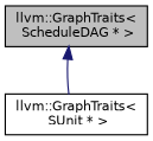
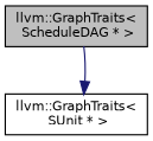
  digraph {
    node [color=black fontname=Helvetica fontsize=10 shape=record]
    n1 [fillcolor=grey75 fontcolor=black height=0.2 label="llvm::GraphTraits\<\l ScheduleDAG * \>" style=filled width=0.4]
    n2 [height=0.2 label="llvm::GraphTraits\<\l SUnit * \>" width=0.4]
-   n1 -> n2 [color=midnightblue dir=back fontname=Helvetica fontsize=10 labelfontname=Helvetica labelfontsize=10 style=solid]
+   n2 -> n1 [color=midnightblue dir=back fontname=Helvetica fontsize=10 labelfontname=Helvetica labelfontsize=10 style=solid]
  }
